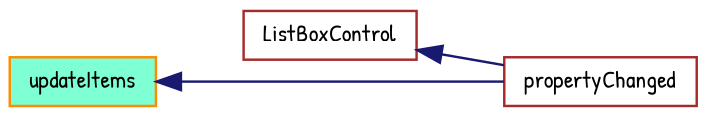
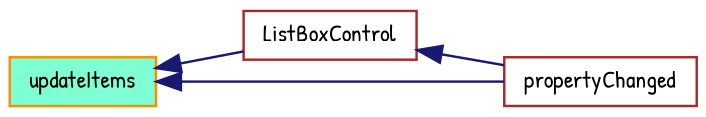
  digraph {
    fontname="Patrick Hand"
    rankdir=LR
    node [color=brown fillcolor=white fontname="Patrick Hand" fontsize=10 shape=record style=filled]
    edge [color=midnightblue dir=back fontname="Patrick Hand" fontsize=10 labelfontname=FreeSans labelfontsize=10 style=solid]
    n1 [color=darkorange fillcolor=aquamarine fontcolor=black height=0.2 label=updateItems width=0.4]
    n2 [height=0.2 label=ListBoxControl width=0.4]
    n3 [height=0.2 label=propertyChanged width=0.4]
+   n1 -> n2
    n1 -> n3
    n2 -> n3
  }
